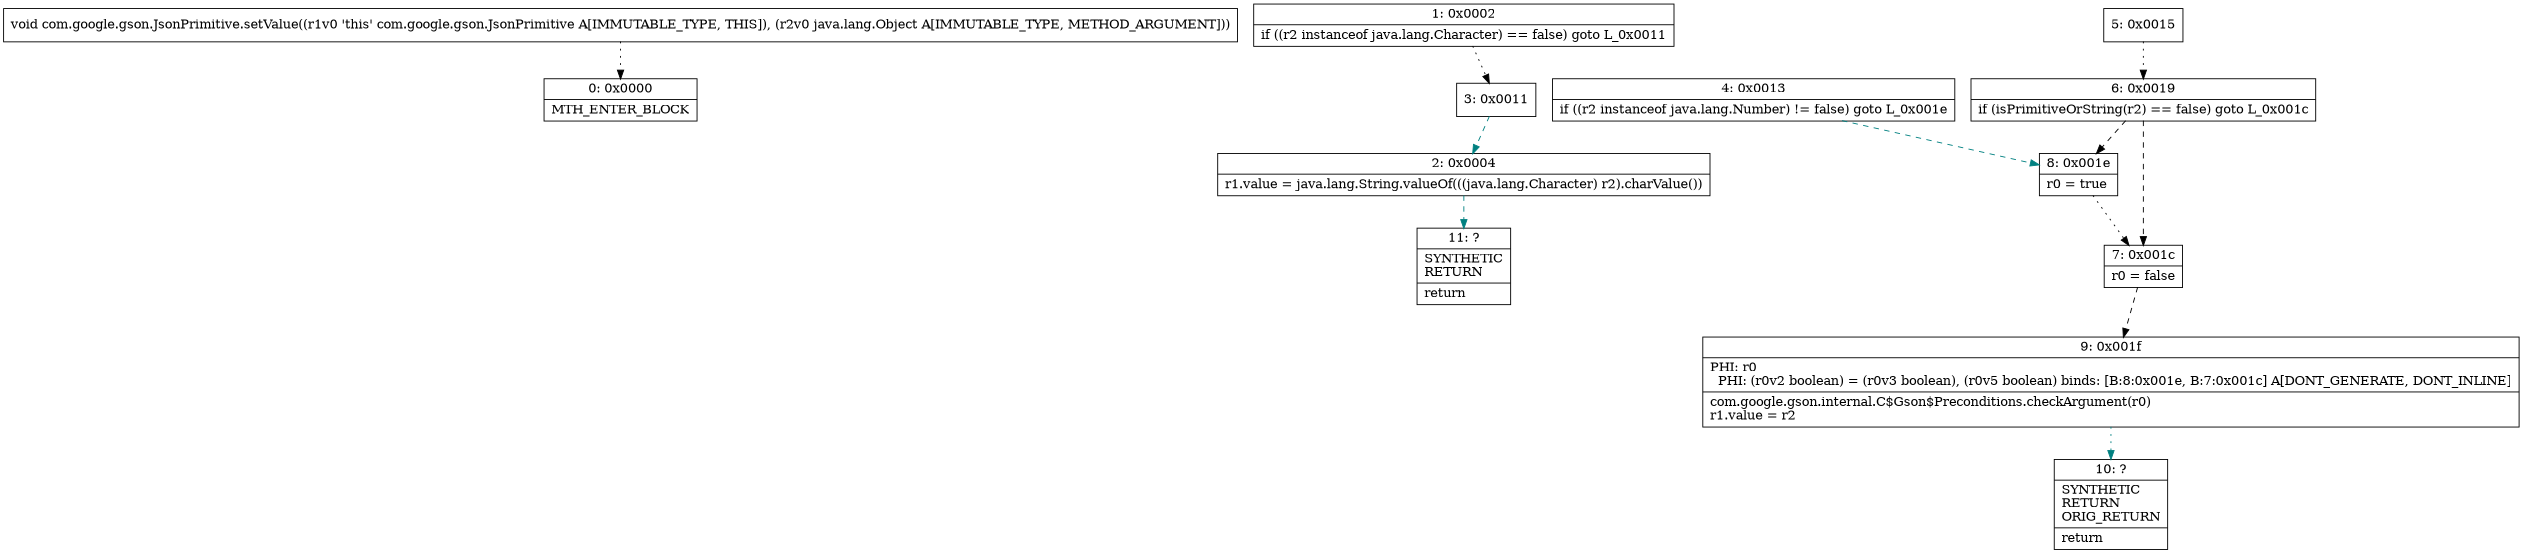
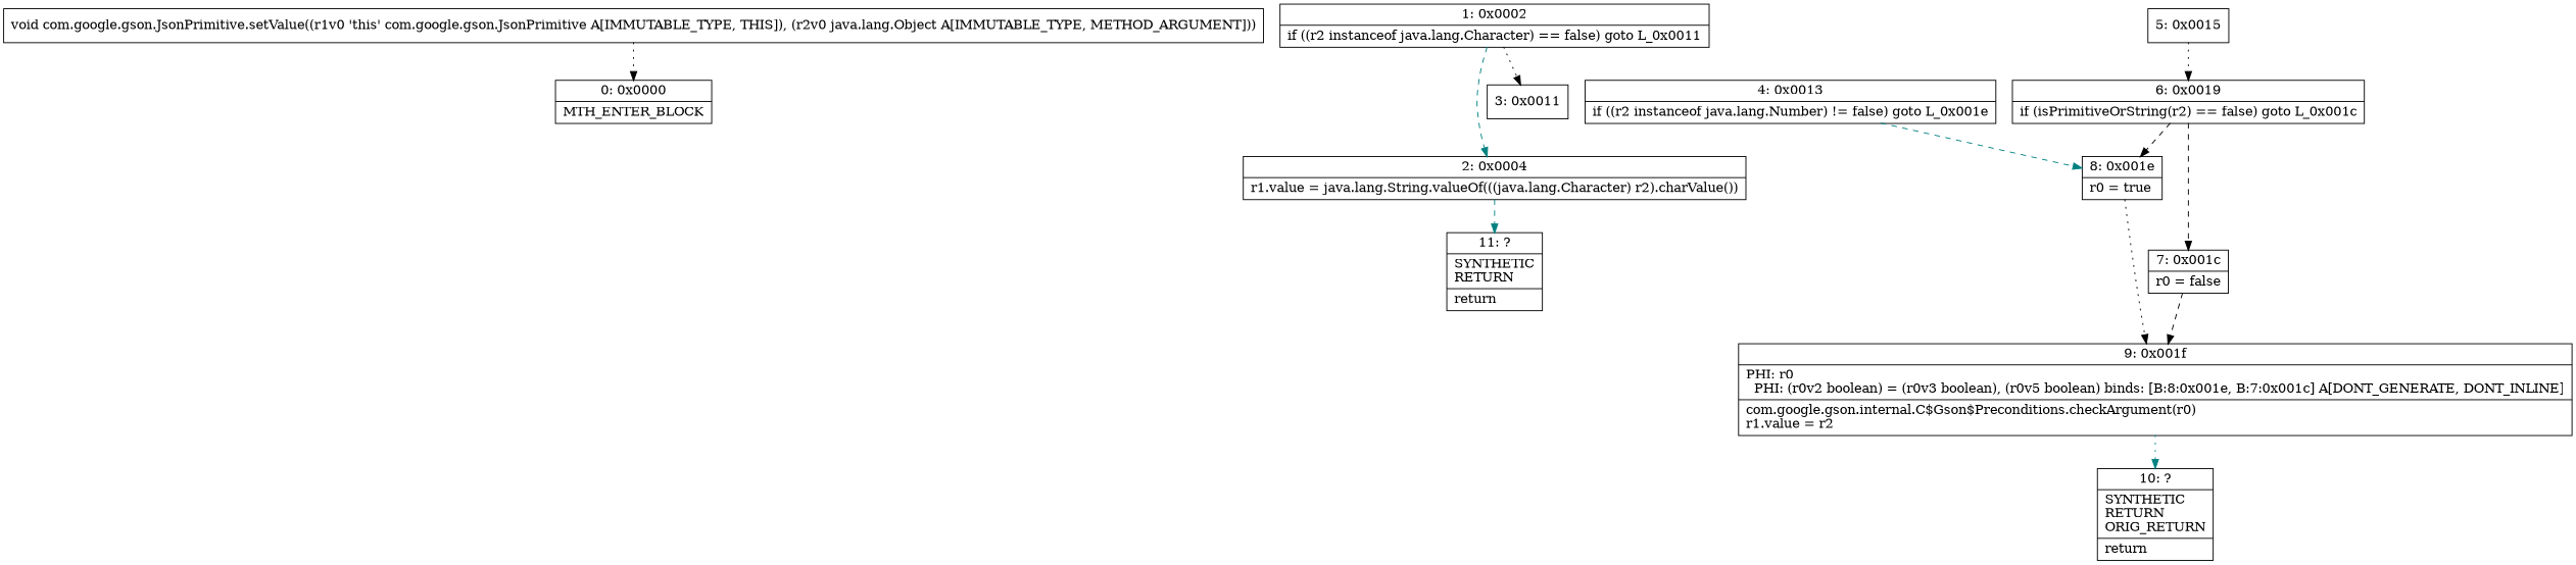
  digraph {
    node [shape=record]
    edge [color=black style=dashed]
    n1 [label="{0\:\ 0x0000|MTH_ENTER_BLOCK\l}"]
    n2 [label="{1\:\ 0x0002|if ((r2 instanceof java.lang.Character) == false) goto L_0x0011\l}"]
    n3 [label="{2\:\ 0x0004|r1.value = java.lang.String.valueOf(((java.lang.Character) r2).charValue())\l}"]
    n4 [label="{3\:\ 0x0011}"]
    n5 [label="{11\:\ ?|SYNTHETIC\lRETURN\l|return\l}"]
    n6 [label="{4\:\ 0x0013|if ((r2 instanceof java.lang.Number) != false) goto L_0x001e\l}"]
    n7 [label="{8\:\ 0x001e|r0 = true\l}"]
    n8 [label="{5\:\ 0x0015}"]
    n9 [label="{6\:\ 0x0019|if (isPrimitiveOrString(r2) == false) goto L_0x001c\l}"]
    n10 [label="{9\:\ 0x001f|PHI: r0 \l  PHI: (r0v2 boolean) = (r0v3 boolean), (r0v5 boolean) binds: [B:8:0x001e, B:7:0x001c] A[DONT_GENERATE, DONT_INLINE]\l|com.google.gson.internal.C$Gson$Preconditions.checkArgument(r0)\lr1.value = r2\l}"]
    n11 [label="{7\:\ 0x001c|r0 = false\l}"]
    n12 [label="{10\:\ ?|SYNTHETIC\lRETURN\lORIG_RETURN\l|return\l}"]
    n13 [label="{void com.google.gson.JsonPrimitive.setValue((r1v0 'this' com.google.gson.JsonPrimitive A[IMMUTABLE_TYPE, THIS]), (r2v0 java.lang.Object A[IMMUTABLE_TYPE, METHOD_ARGUMENT])) }"]
-   n4 -> n3 [color=teal]
+   n2 -> n3 [color=teal]
    n2 -> n4 [style=dotted]
    n3 -> n5 [color=teal]
    n6 -> n7 [color=teal]
-   n7 -> n11 [style=dotted]
+   n7 -> n10 [style=dotted]
    n8 -> n9 [style=dotted]
    n9 -> n7
    n9 -> n11
    n10 -> n12 [color=teal style=dotted]
    n11 -> n10
    n13 -> n1 [style=dotted]
  }
